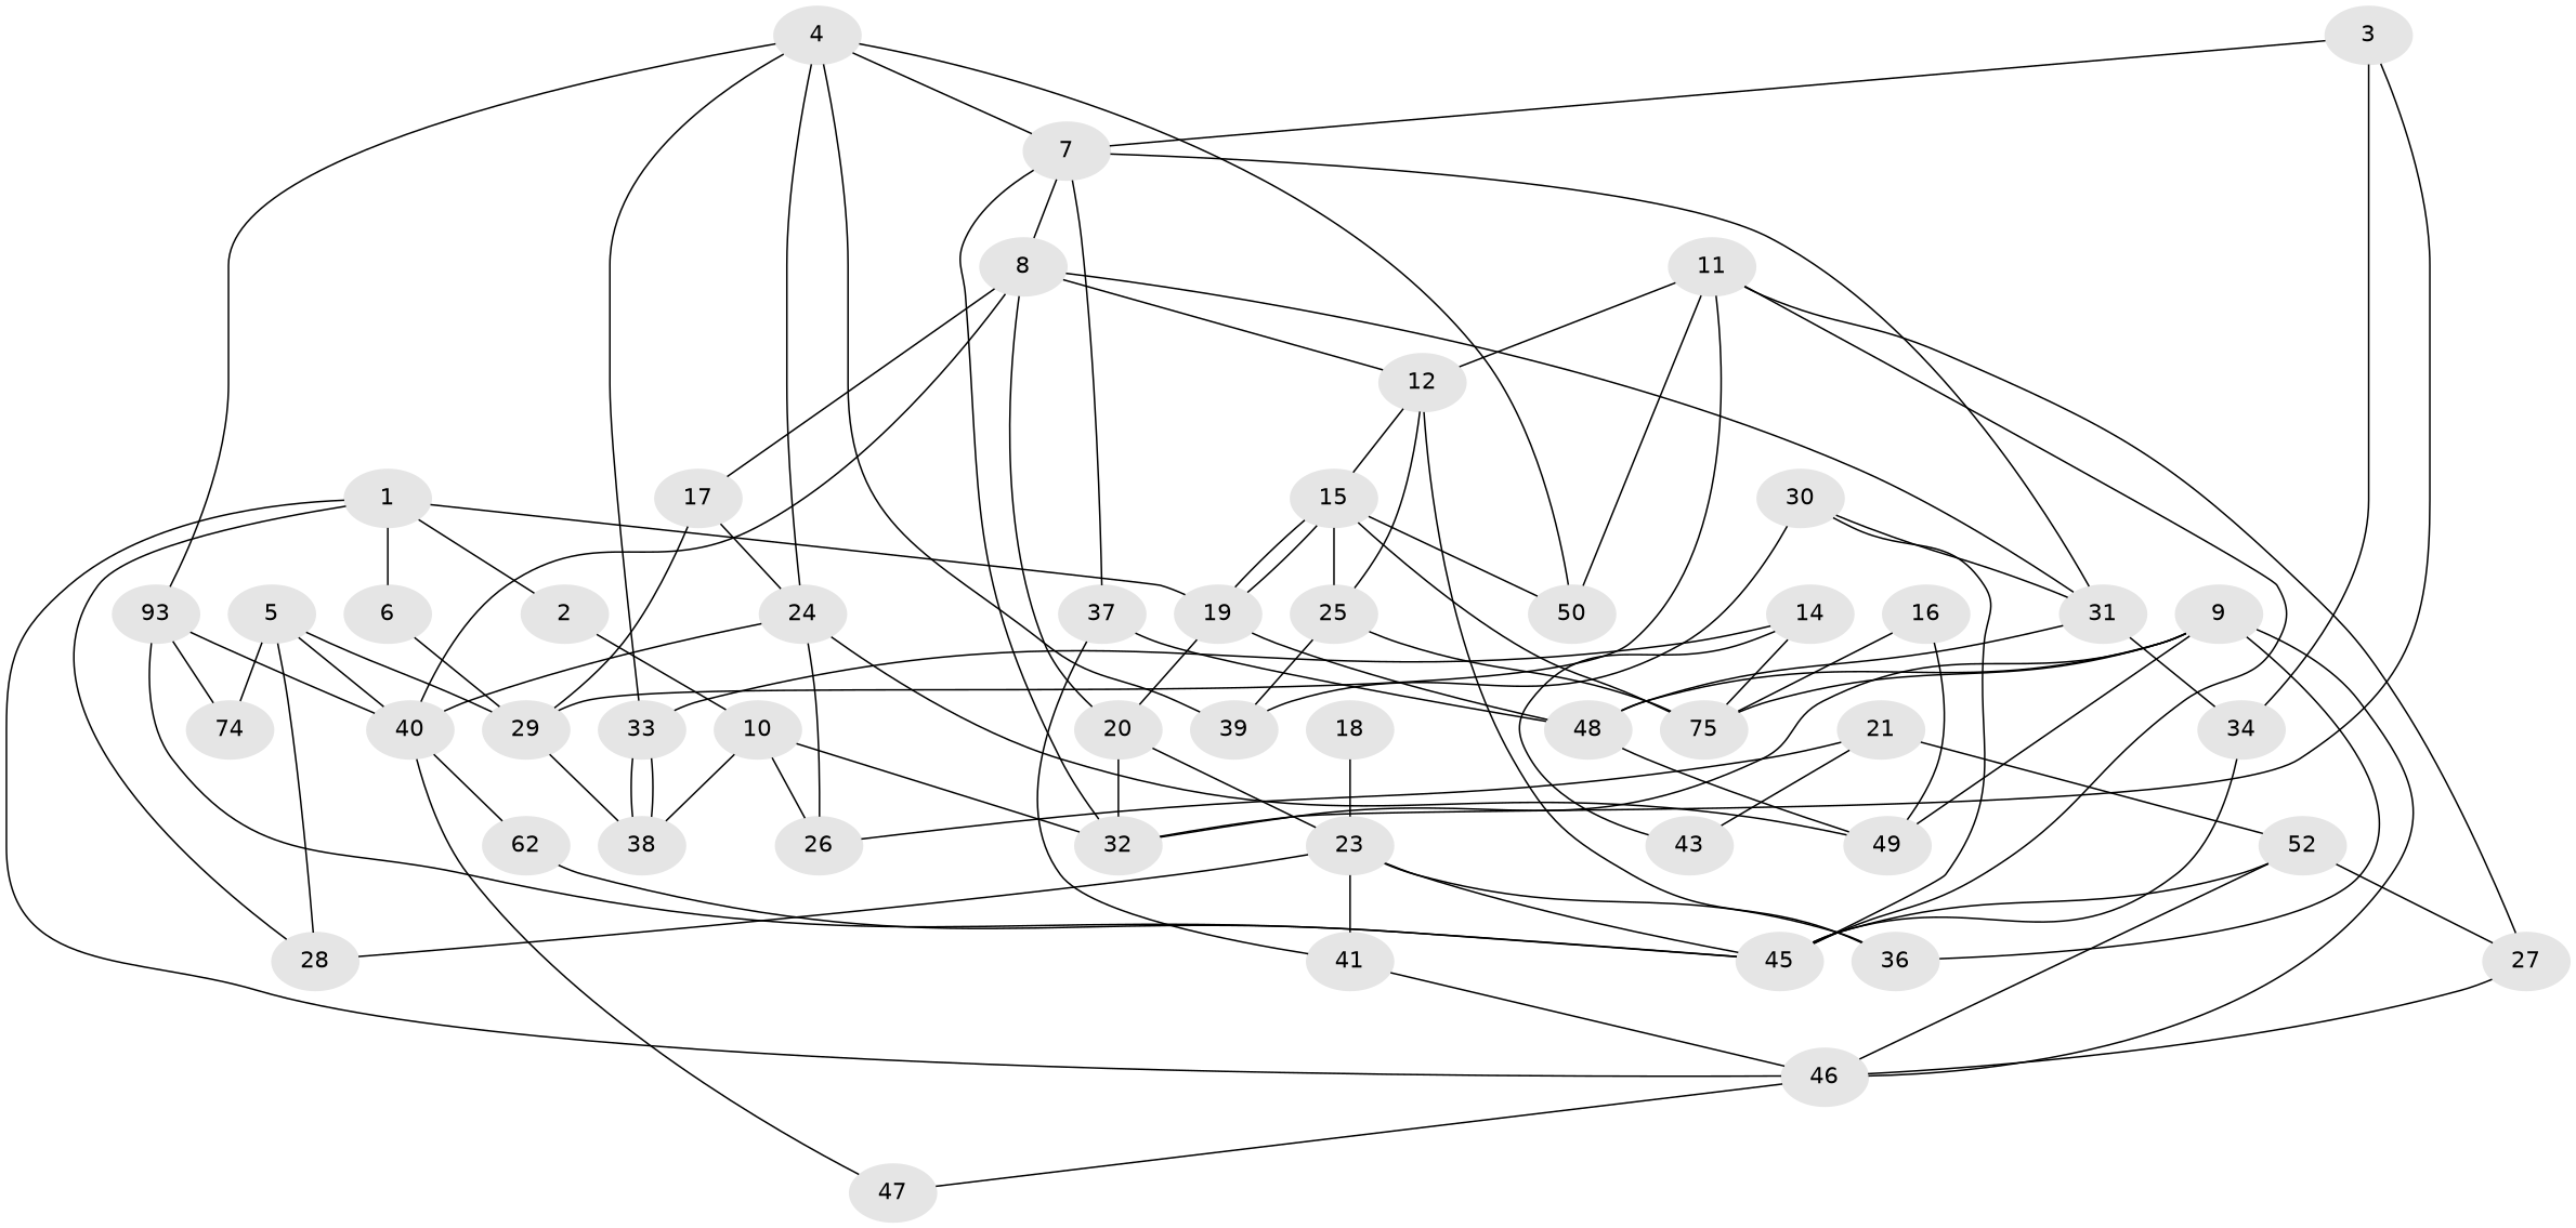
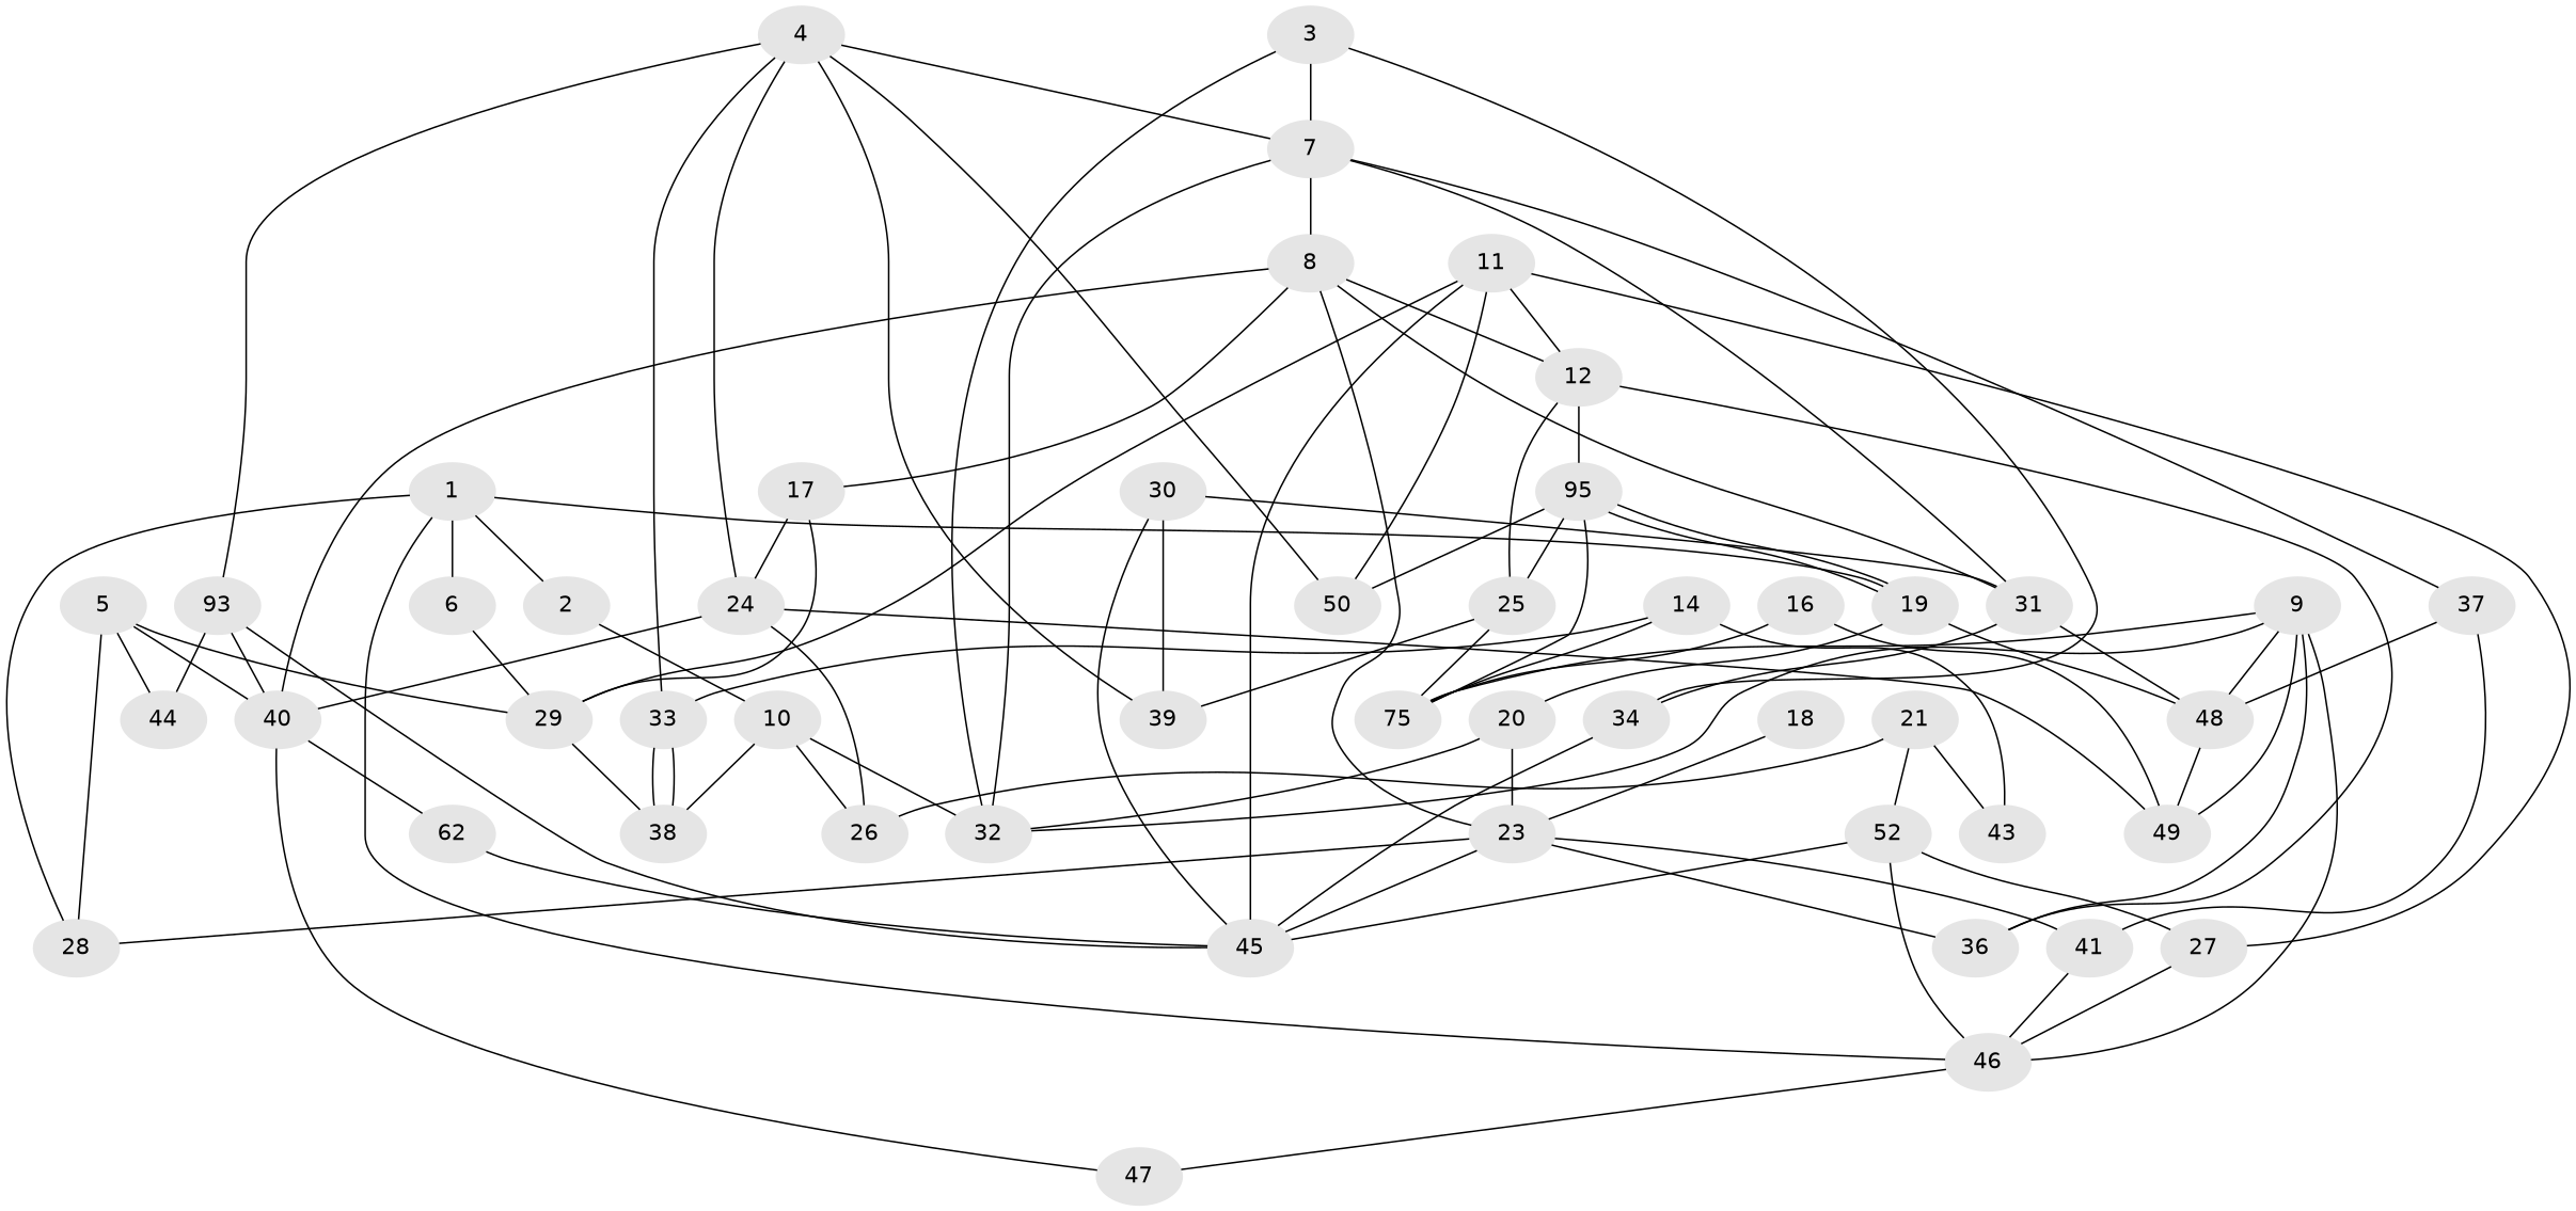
  graph {
    fontname="DejaVu Sans"
    node [color=gray90 fontname="DejaVu Sans" style=filled]
    edge [fontname="DejaVu Sans"]
    1
    2
    6
    19
    28
    46
    10
    29
    48
    20
    47
    32
    26
    38
    3
    7
    34
    8
    31
    37
    45
    4
    n23 [label=93]
    24
    33
    39
    50
    40
-   44 [label=74]
+   44
    49
    5
    n32 [label=62]
    12
    17
    23
    41
    36
-   15
+   15 [label=95]
    25
    9
    n41 [label=75]
    11
    27
    14
    43
    16
    18
    21
    n49 [label=52]
    30
    1 -- 2
    1 -- 6
    1 -- 19
    1 -- 28
    1 -- 46
    2 -- 10
    6 -- 29
    19 -- 48
    19 -- 20
    46 -- 47
    10 -- 32
    10 -- 26
    10 -- 38
    29 -- 38
    48 -- 49
    20 -- 32
    20 -- 23
    3 -- 32
    3 -- 7
    3 -- 34
    7 -- 32
    7 -- 8
    7 -- 31
    7 -- 37
    34 -- 45
    8 -- 31
    8 -- 40
    8 -- 12
    8 -- 17
-   8 -- 20
+   8 -- 23
    31 -- 48
    31 -- 34
    37 -- 48
    37 -- 41
    4 -- 7
    4 -- n23
    4 -- 24
    4 -- 33
    4 -- 39
    4 -- 50
    n23 -- 45
    n23 -- 40
    n23 -- 44
    24 -- 26
    24 -- 40
    24 -- 49
    33 -- 38
    33 -- 38
    40 -- 47
    40 -- n32
    5 -- 28
    5 -- 29
    5 -- 40
    5 -- 44
    n32 -- 45
    12 -- 36
    12 -- 15
    12 -- 25
    17 -- 29
    17 -- 24
    23 -- 28
    23 -- 45
    23 -- 41
    23 -- 36
    41 -- 46
    15 -- 19
    15 -- 19
    15 -- 50
    15 -- 25
    15 -- n41
    25 -- 39
    25 -- n41
    9 -- 46
    9 -- 48
    9 -- 32
    9 -- 49
    9 -- 36
    9 -- n41
    11 -- 29
    11 -- 45
    11 -- 50
    11 -- 12
    11 -- 27
    27 -- 46
    14 -- 33
    14 -- n41
    14 -- 43
    16 -- 49
    16 -- n41
    18 -- 23
    21 -- 26
    21 -- 43
    21 -- n49
    n49 -- 46
    n49 -- 45
    n49 -- 27
    30 -- 31
    30 -- 45
    30 -- 39
  }
